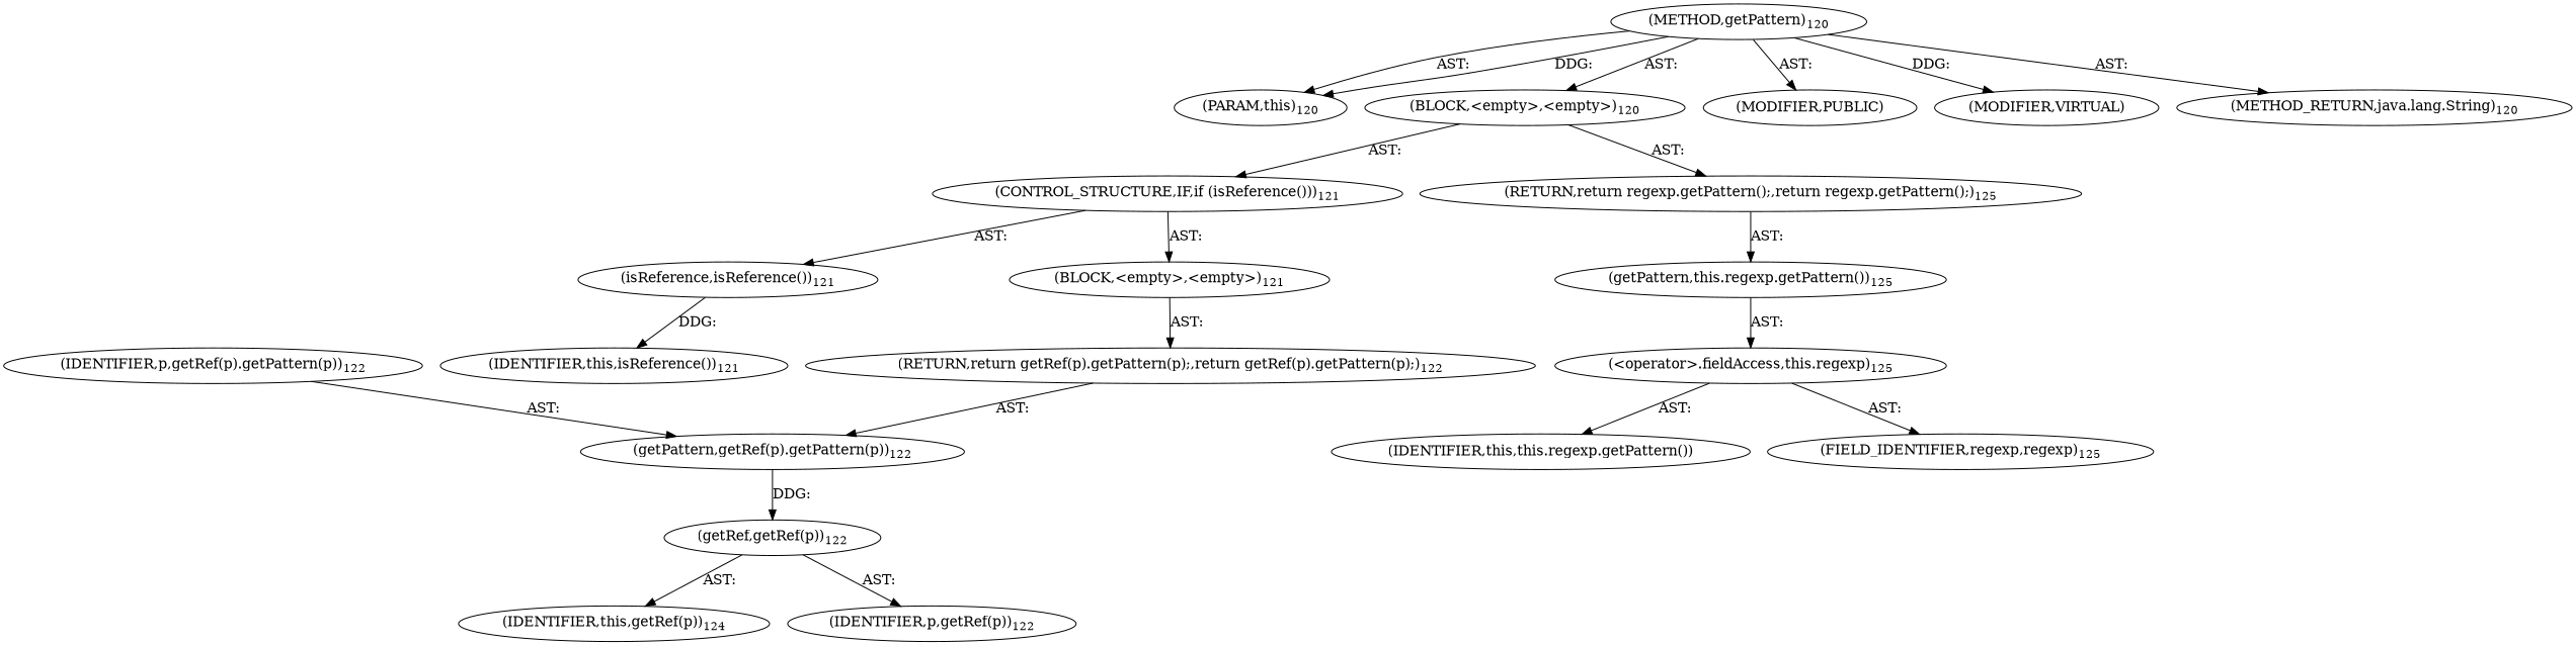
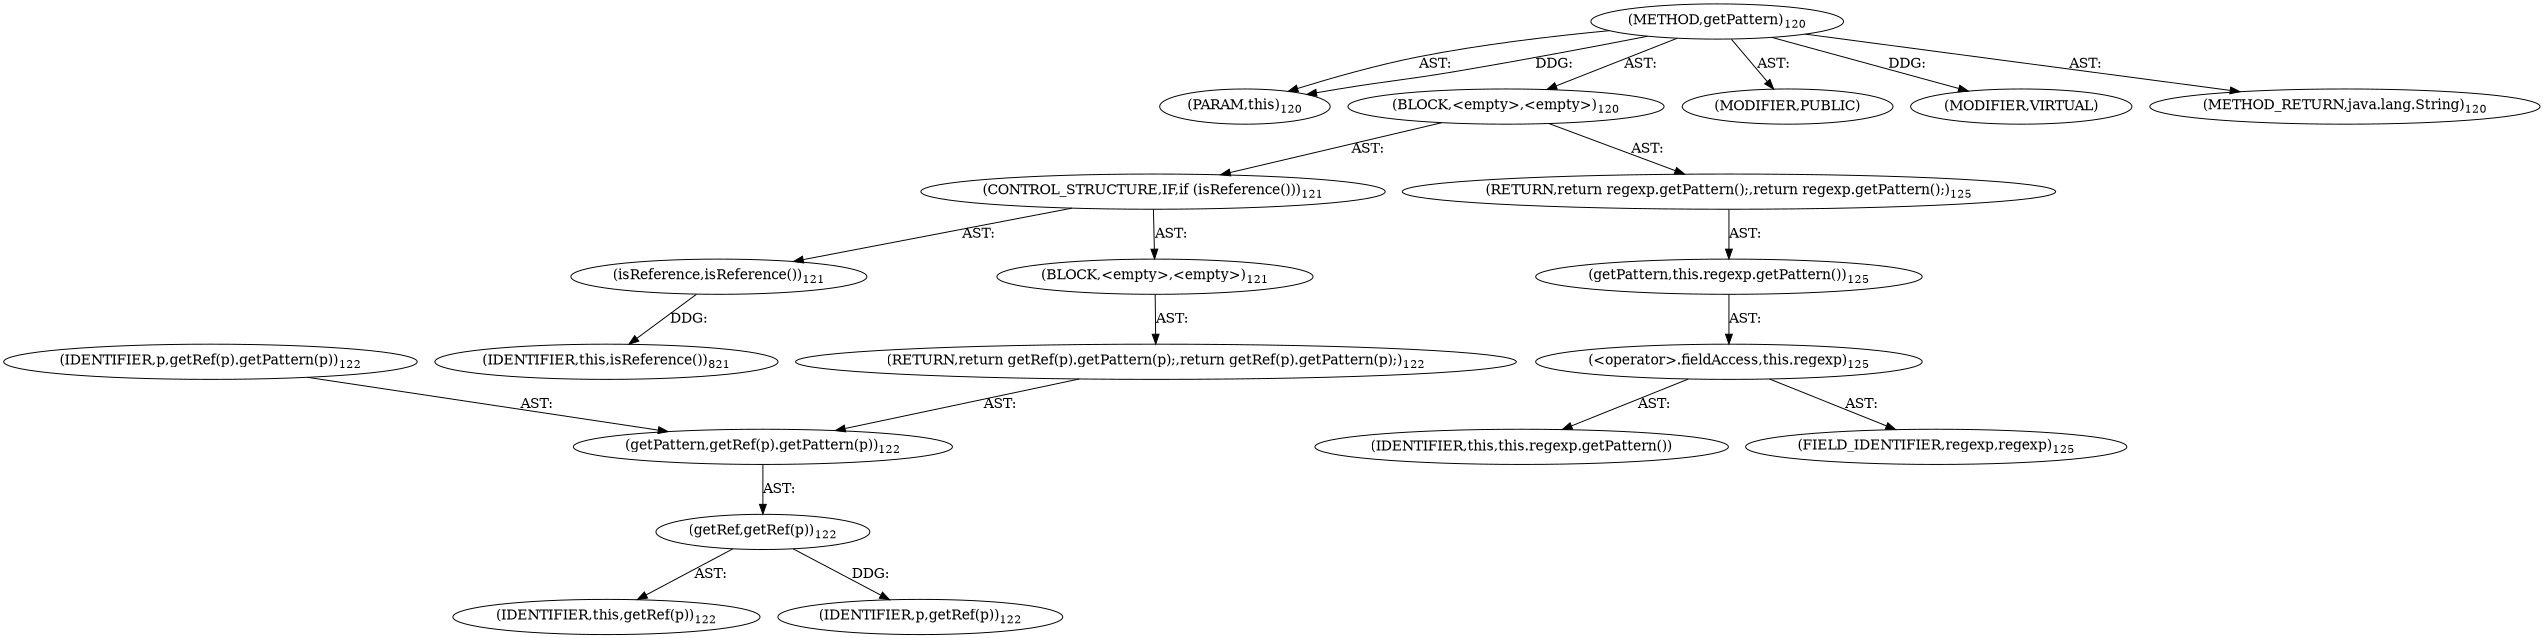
  digraph {
    n1 [label=<(METHOD,getPattern)<SUB>120</SUB>>]
    n2 [label=<(PARAM,this)<SUB>120</SUB>>]
    n3 [label=<(BLOCK,&lt;empty&gt;,&lt;empty&gt;)<SUB>120</SUB>>]
    n4 [label=<(MODIFIER,PUBLIC)>]
    n5 [label=<(MODIFIER,VIRTUAL)>]
    n6 [label=<(METHOD_RETURN,java.lang.String)<SUB>120</SUB>>]
    n7 [label=<(CONTROL_STRUCTURE,IF,if (isReference()))<SUB>121</SUB>>]
    n8 [label=<(RETURN,return regexp.getPattern();,return regexp.getPattern();)<SUB>125</SUB>>]
    n9 [label=<(isReference,isReference())<SUB>121</SUB>>]
    n10 [label=<(BLOCK,&lt;empty&gt;,&lt;empty&gt;)<SUB>121</SUB>>]
    n11 [label=<(getPattern,this.regexp.getPattern())<SUB>125</SUB>>]
-   n12 [label=<(IDENTIFIER,this,isReference())<SUB>121</SUB>>]
+   n12 [label=<(IDENTIFIER,this,isReference())<SUB>821</SUB>>]
    n13 [label=<(RETURN,return getRef(p).getPattern(p);,return getRef(p).getPattern(p);)<SUB>122</SUB>>]
    n14 [label=<(getPattern,getRef(p).getPattern(p))<SUB>122</SUB>>]
    n15 [label=<(getRef,getRef(p))<SUB>122</SUB>>]
-   n16 [label=<(IDENTIFIER,this,getRef(p))<SUB>124</SUB>>]
+   n16 [label=<(IDENTIFIER,this,getRef(p))<SUB>122</SUB>>]
    n17 [label=<(IDENTIFIER,p,getRef(p))<SUB>122</SUB>>]
    n18 [label=<(IDENTIFIER,p,getRef(p).getPattern(p))<SUB>122</SUB>>]
    n19 [label=<(&lt;operator&gt;.fieldAccess,this.regexp)<SUB>125</SUB>>]
    n20 [label=<(IDENTIFIER,this,this.regexp.getPattern())>]
    n21 [label=<(FIELD_IDENTIFIER,regexp,regexp)<SUB>125</SUB>>]
    n1 -> n2 [label="AST: "]
    n1 -> n2 [label="DDG: "]
    n1 -> n3 [label="AST: "]
    n1 -> n4 [label="AST: "]
    n1 -> n5 [label="DDG: "]
    n1 -> n6 [label="AST: "]
    n3 -> n7 [label="AST: "]
    n3 -> n8 [label="AST: "]
    n7 -> n9 [label="AST: "]
    n7 -> n10 [label="AST: "]
    n8 -> n11 [label="AST: "]
    n9 -> n12 [label="DDG: "]
    n10 -> n13 [label="AST: "]
    n11 -> n19 [label="AST: "]
    n13 -> n14 [label="AST: "]
-   n14 -> n15 [label="DDG: "]
+   n14 -> n15 [label="AST: "]
    n15 -> n16 [label="AST: "]
-   n15 -> n17 [label="AST: "]
+   n15 -> n17 [label="DDG: "]
    n18 -> n14 [label="AST: "]
    n19 -> n20 [label="AST: "]
    n19 -> n21 [label="AST: "]
  }
